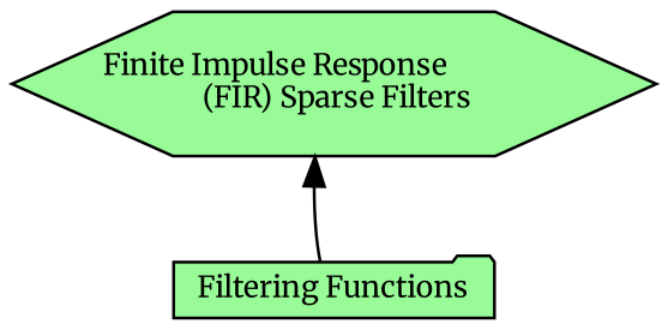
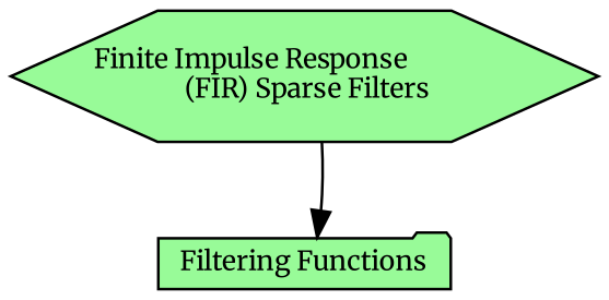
  digraph {
    rankdir=TB
    fontname=Merriweather
    node [color=black fillcolor=palegreen fontname=Merriweather fontsize=10 style=filled]
    n1 [fontcolor=black height=0.2 label="Finite Impulse Response\l (FIR) Sparse Filters" shape=hexagon width=0.4]
    n2 [height=0.2 label="Filtering Functions" shape=folder width=0.4]
-   n1 -> n2 [dir=back fontname=Merriweather fontsize=10 labelfontname=Helvetica labelfontsize=10 shape=plaintext style=solid]
+   n2 -> n1 [dir=back fontname=Merriweather fontsize=10 labelfontname=Helvetica labelfontsize=10 shape=plaintext style=solid]
  }
